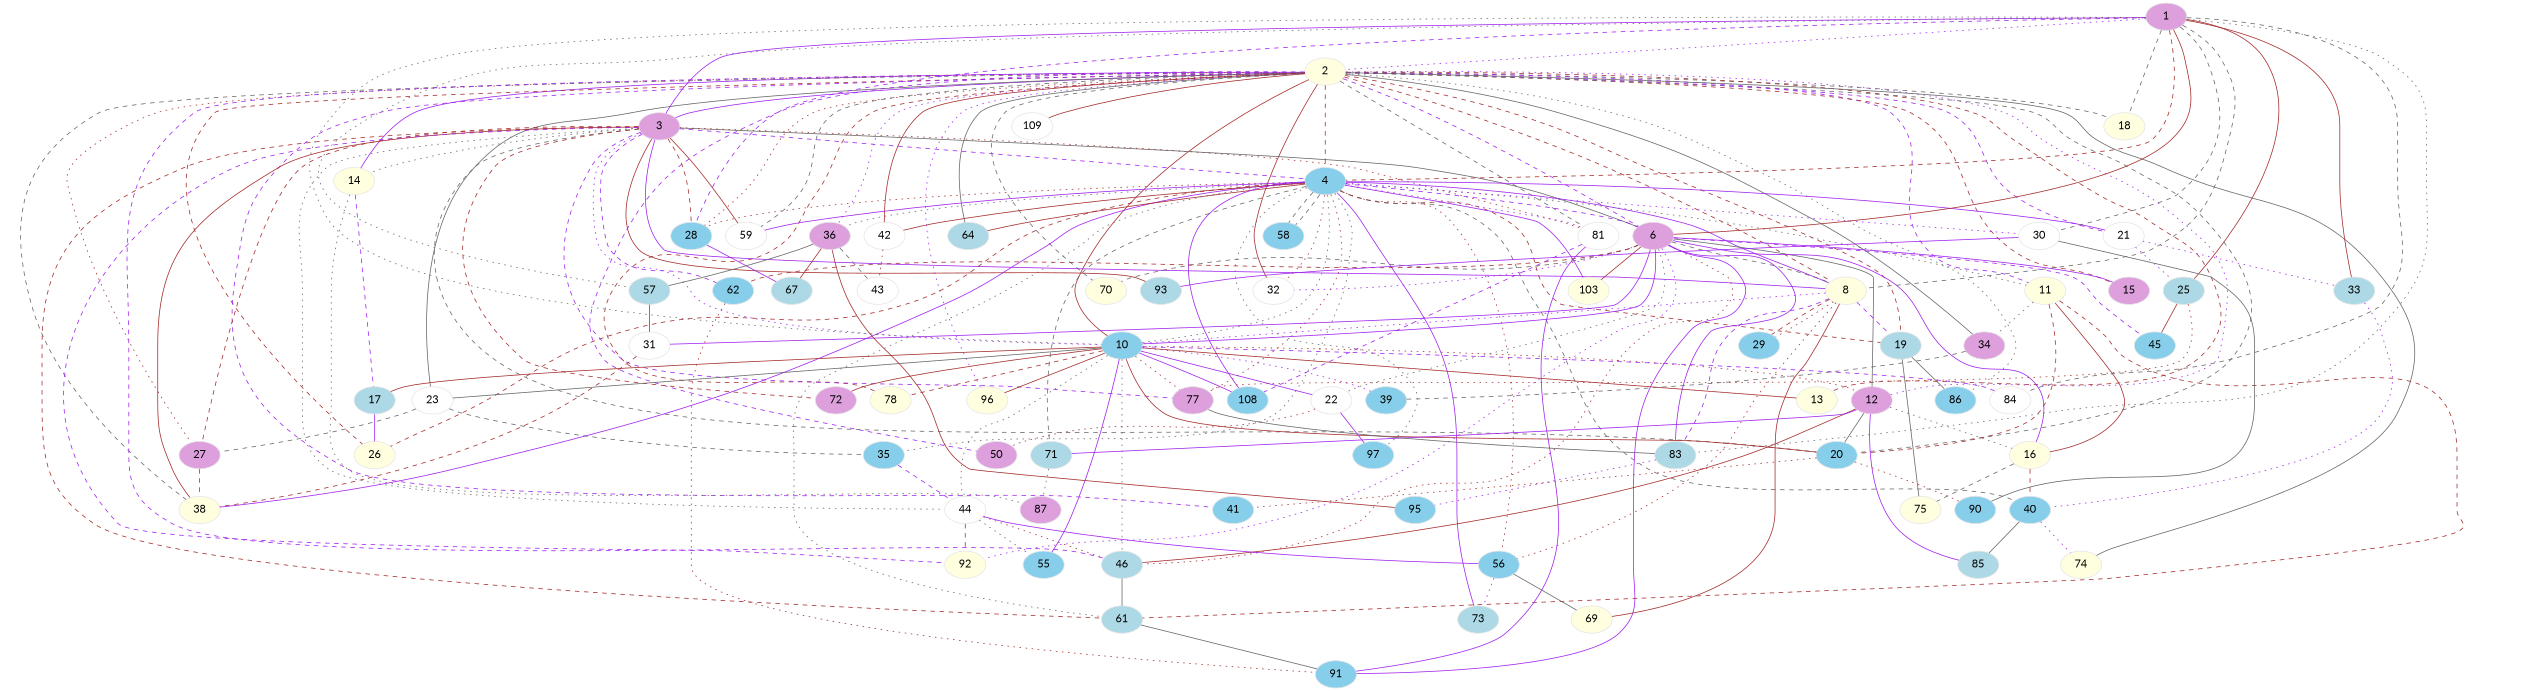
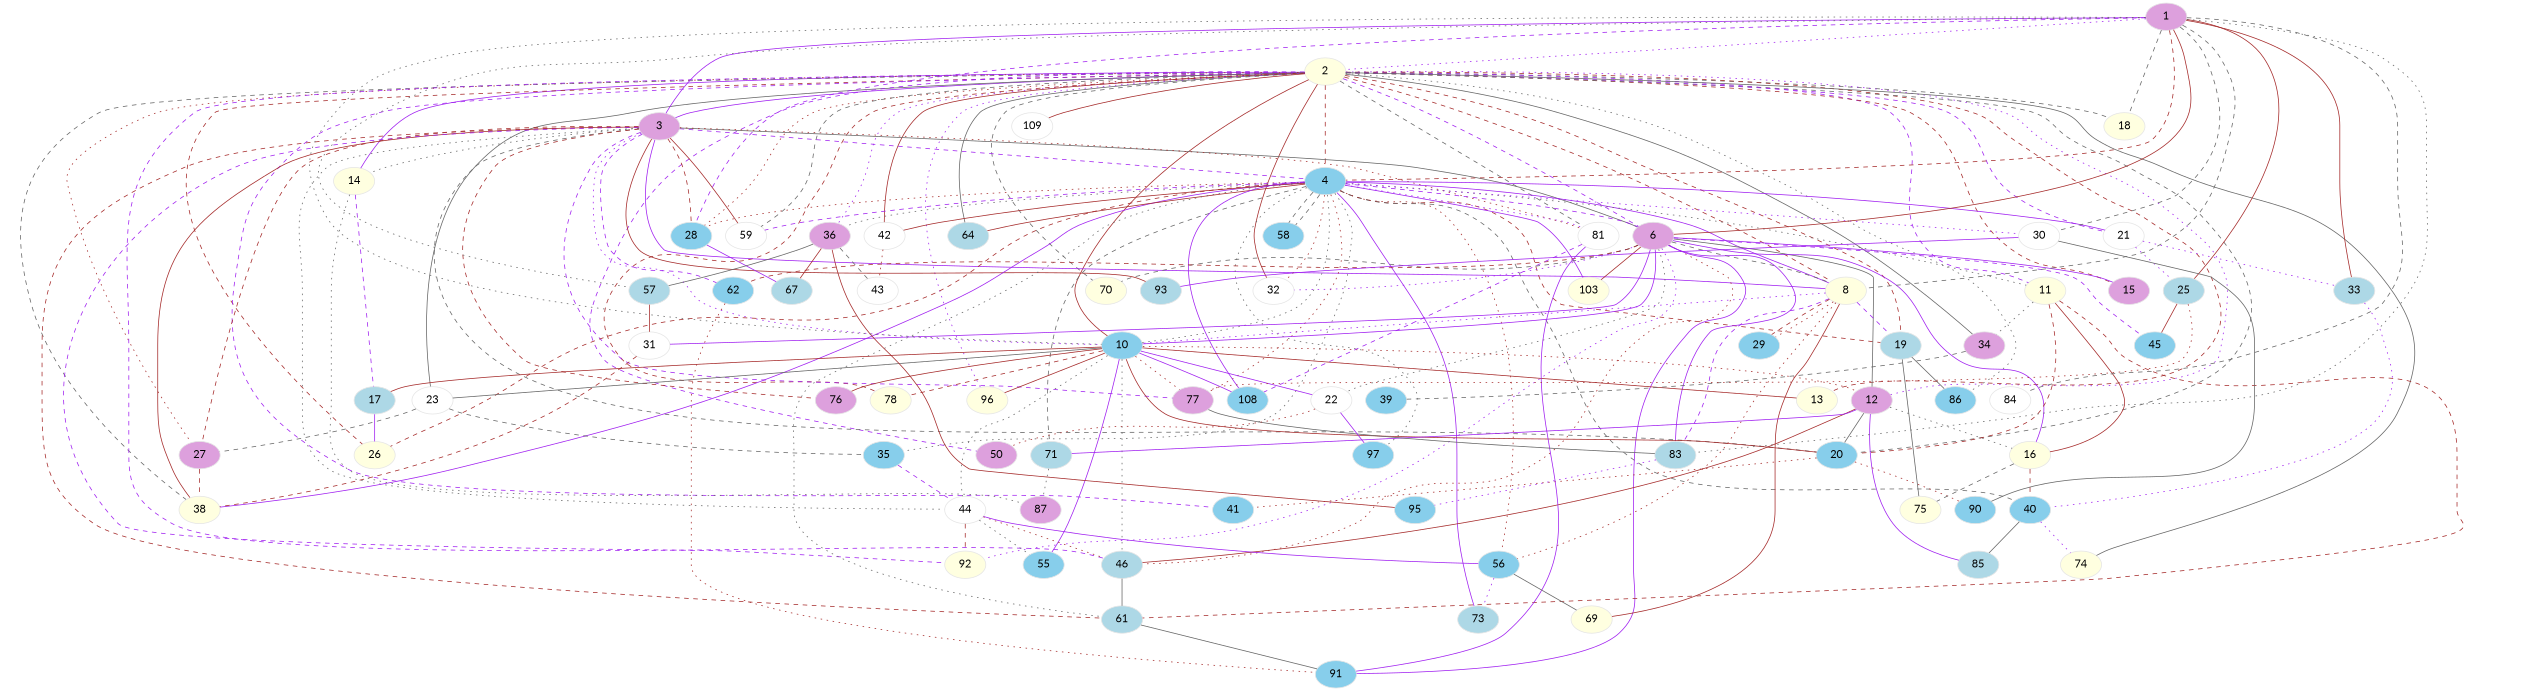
  graph {
    fontname=Lato
    node [color=gray90 fillcolor=skyblue fontname=Lato style=filled]
    edge [color=brown fontname=Lato style=solid]
    2 [fillcolor=lightyellow super="+104+7+68+89+79"]
    3 [fillcolor=plum super="+52"]
    4 [super="+5+123+49+47+82"]
    6 [fillcolor=plum super="+48+60+118"]
    8 [fillcolor=lightyellow]
    10
    18 [fillcolor=lightyellow]
    28 [super="+54+63"]
    11 [fillcolor=lightyellow]
    12 [fillcolor=plum]
    13 [fillcolor=lightyellow]
    14 [fillcolor=lightyellow]
    15 [fillcolor=plum]
    19 [fillcolor=lightblue]
    20 [super="+37"]
    21 [fillcolor=white]
    23 [fillcolor=white]
    26 [fillcolor=lightyellow]
    27 [fillcolor=plum super="+66"]
    32 [fillcolor=white]
    34 [fillcolor=plum]
    36 [fillcolor=plum]
    38 [fillcolor=lightyellow super="+106+65"]
    41
    42 [fillcolor=white]
    46 [fillcolor=lightblue super="+98+76"]
    50 [fillcolor=plum]
    59 [fillcolor=white super="+120"]
    64 [fillcolor=lightblue]
    70 [fillcolor=lightyellow]
    74 [fillcolor=lightyellow]
    78 [fillcolor=lightyellow]
    81 [fillcolor=white super="+105+88"]
    86
    96 [fillcolor=lightyellow]
    109 [fillcolor=white]
    1 [fillcolor=plum]
    25 [fillcolor=lightblue]
    30 [fillcolor=white]
    33 [fillcolor=lightblue]
    57 [fillcolor=lightblue]
    83 [fillcolor=lightblue super="+101"]
    84 [fillcolor=white]
    44 [fillcolor=white super="+99+94"]
    61 [fillcolor=lightblue super="+116"]
    62
-   72 [fillcolor=plum]
+   72 [fillcolor=plum label=76]
    77 [fillcolor=plum super="+127"]
    92 [fillcolor=lightyellow super="+113"]
    93 [fillcolor=lightblue]
    35
    40 [super="+112+107"]
    56 [super="+126"]
    58
    71 [fillcolor=lightblue]
    73 [fillcolor=lightblue]
    97
    103 [fillcolor=lightyellow]
    108 [super="+115"]
    16 [fillcolor=lightyellow super="+51"]
    22 [fillcolor=white]
    31 [fillcolor=white]
    45
    91
    29
    69 [fillcolor=lightyellow]
    17 [fillcolor=lightblue]
    39 [super="+80"]
    55
    67 [fillcolor=lightblue]
    90
    95
    85 [fillcolor=lightblue]
    87 [fillcolor=plum]
    75 [fillcolor=lightyellow]
    43 [fillcolor=white]
    2 -- 3 [color=purple weight=6]
    2 -- 4 [style=dashed weight=9]
    2 -- 6 [color=purple style=dashed weight=4]
    2 -- 8 [style=dashed weight=3]
    2 -- 10 [weight=3]
    2 -- 18 [color=gray40 style=dashed]
    2 -- 28 [style=dotted]
    2 -- 11 [color=purple style=dashed]
    2 -- 12 [color=purple style=dotted]
    2 -- 13 [style=dashed]
    2 -- 14 [color=purple]
    2 -- 15 [style=dashed]
    2 -- 19 [style=dashed]
    2 -- 20 [color=gray40 style=dashed]
    2 -- 21 [color=purple style=dashed]
    2 -- 23 [color=gray40]
    2 -- 26 [style=dashed]
    2 -- 27 [style=dotted]
    2 -- 32
    2 -- 34 [color=gray40]
    2 -- 36 [color=purple style=dotted weight=2]
    2 -- 38 [color=gray40 style=dashed]
    2 -- 41 [color=purple style=dashed]
    2 -- 42
    2 -- 46 [color=purple style=dashed]
    2 -- 50 [color=purple style=dashed]
    2 -- 59 [color=gray40 style=dashed]
    2 -- 64 [color=gray40]
    2 -- 70 [color=gray40 style=dashed]
    2 -- 74 [color=gray40]
    2 -- 78 [style=dashed]
    2 -- 81 [color=gray40 style=dashed]
    2 -- 86 [color=gray40 style=dotted]
    2 -- 96 [color=purple style=dotted]
    2 -- 109
    3 -- 4 [color=purple style=dashed weight=3]
    3 -- 6 [color=gray40 weight=2]
    3 -- 8 [color=purple]
    3 -- 10 [color=purple style=dotted]
    3 -- 28 [style=dashed]
    3 -- 14 [color=gray40 style=dotted]
    3 -- 20 [color=gray40 style=dashed]
    3 -- 27 [style=dashed]
    3 -- 38
    3 -- 59
    3 -- 81 [style=dotted]
    3 -- 44 [color=gray40 style=dotted]
    3 -- 61 [style=dashed]
    3 -- 62 [color=purple style=dashed]
    3 -- 72 [style=dashed]
    3 -- 77 [color=purple style=dashed]
    3 -- 92 [color=purple style=dashed]
    3 -- 93
    4 -- 6 [color=purple style=dashed weight=5]
    4 -- 8 [color=purple weight=2]
    4 -- 10 [color=gray40 style=dotted weight=2]
    4 -- 28 [style=dotted weight=2]
    4 -- 11 [color=gray40 style=dotted]
    4 -- 19 [style=dashed]
    4 -- 21 [color=purple]
    4 -- 26 [style=dashed]
    4 -- 32 [style=dotted]
    4 -- 36 [color=gray40 style=dotted]
    4 -- 38 [color=purple]
    4 -- 42
-   4 -- 59 [color=purple]
+   4 -- 59 [color=purple style=dashed]
    4 -- 64
    4 -- 81 [color=purple style=dotted]
    4 -- 30 [color=purple style=dotted]
    4 -- 61 [color=gray40 style=dotted]
    4 -- 77 [style=dotted]
    4 -- 35 [color=gray40 style=dotted]
    4 -- 40 [color=gray40 style=dashed weight=2]
    4 -- 56 [style=dotted]
    4 -- 58 [color=gray40 style=dashed]
    4 -- 58 [color=gray40 style=dashed]
    4 -- 71 [color=gray40 style=dashed]
    4 -- 73 [color=purple]
    4 -- 97 [color=gray40 style=dotted]
    4 -- 103 [color=purple]
    4 -- 108 [color=purple]
    6 -- 8 [color=gray40 style=dashed]
    6 -- 10 [color=purple]
    6 -- 12 [color=gray40]
    6 -- 15 [color=purple]
    6 -- 32 [color=purple style=dotted]
    6 -- 46 [style=dotted]
    6 -- 70 [color=gray40 style=dashed]
    6 -- 83 [color=purple]
    6 -- 62 [style=dashed]
    6 -- 92 [color=purple style=dotted]
    6 -- 103
    6 -- 16 [color=purple]
    6 -- 22 [color=gray40 style=dotted]
    6 -- 31 [color=purple]
    6 -- 45 [color=purple style=dashed]
    6 -- 91 [color=purple]
    8 -- 10 [color=purple style=dotted]
    8 -- 19 [color=purple style=dashed]
    8 -- 83 [color=purple style=dashed]
    8 -- 56 [style=dotted]
    8 -- 29 [style=dashed]
    8 -- 29 [style=dotted]
    8 -- 69
    10 -- 12 [style=dotted]
    10 -- 13
    10 -- 20
    10 -- 23 [color=gray40]
    10 -- 46 [color=gray40 style=dotted weight=2]
    10 -- 78 [style=dashed]
    10 -- 96
-   10 -- 84 [color=purple style=dashed]
    10 -- 44 [color=gray40 style=dotted]
    10 -- 72
    10 -- 77 [style=dotted]
    10 -- 108 [color=purple]
    10 -- 22 [color=purple]
    10 -- 17
-   10 -- 39 [color=purple style=dotted weight=2]
    10 -- 55 [color=purple]
    28 -- 67 [color=purple]
    11 -- 20 [style=dashed]
    11 -- 34 [color=gray40 style=dotted]
    11 -- 61 [style=dashed]
    11 -- 16
    12 -- 20 [color=gray40]
    12 -- 46
    12 -- 71 [color=purple]
    12 -- 16 [color=gray40 style=dotted]
    12 -- 85 [color=purple]
    14 -- 17 [color=purple style=dashed]
    14 -- 87 [color=gray40 style=dotted]
    19 -- 86 [color=gray40]
    19 -- 75 [color=gray40]
    20 -- 41 [style=dotted]
    20 -- 90 [style=dotted]
    21 -- 25 [color=purple style=dotted]
    21 -- 33 [color=purple style=dotted]
    23 -- 27 [color=gray40 style=dashed]
    23 -- 35 [color=gray40 style=dashed]
    27 -- 38 [style=dashed]
    34 -- 39 [color=gray40 style=dashed]
    36 -- 57 [color=gray40]
    36 -- 67
    36 -- 95
    36 -- 43 [color=gray40 style=dashed]
    42 -- 43 [style=dotted]
    46 -- 61 [color=gray40]
    81 -- 108 [color=purple style=dashed]
    81 -- 91 [color=purple]
    1 -- 2 [color=purple style=dotted weight=3]
    1 -- 3 [color=purple]
    1 -- 4 [style=dashed weight=2]
    1 -- 6
    1 -- 8 [color=gray40 style=dashed]
    1 -- 10 [color=gray40 style=dotted]
    1 -- 18 [color=gray40 style=dashed]
    1 -- 28 [color=purple style=dashed]
    1 -- 25
    1 -- 30 [color=gray40 style=dashed]
    1 -- 33
    1 -- 57 [color=gray40 style=dotted]
    1 -- 83 [color=gray40 style=dotted]
    1 -- 84 [color=gray40 style=dashed]
    25 -- 77 [style=dotted]
    25 -- 45
    30 -- 93 [color=purple]
    30 -- 90 [color=gray40]
    33 -- 40 [color=purple style=dotted]
    57 -- 31
    83 -- 95 [color=purple style=dotted]
    44 -- 46 [style=dotted]
    44 -- 92 [style=dashed]
    44 -- 56 [color=purple]
    44 -- 55 [color=gray40 style=dotted]
    61 -- 91 [color=gray40]
    62 -- 91 [style=dotted]
    77 -- 83 [color=gray40]
    35 -- 44 [color=purple style=dashed]
    40 -- 74 [color=purple style=dotted]
    40 -- 85 [color=gray40]
    56 -- 73 [color=purple style=dotted]
    56 -- 69 [color=gray40]
    71 -- 87 [color=gray40 style=dotted]
    16 -- 40 [style=dashed]
    16 -- 75 [color=gray40 style=dashed]
    22 -- 50 [style=dotted]
    22 -- 97 [color=purple]
    31 -- 38 [style=dashed]
    17 -- 26 [color=purple]
  }
